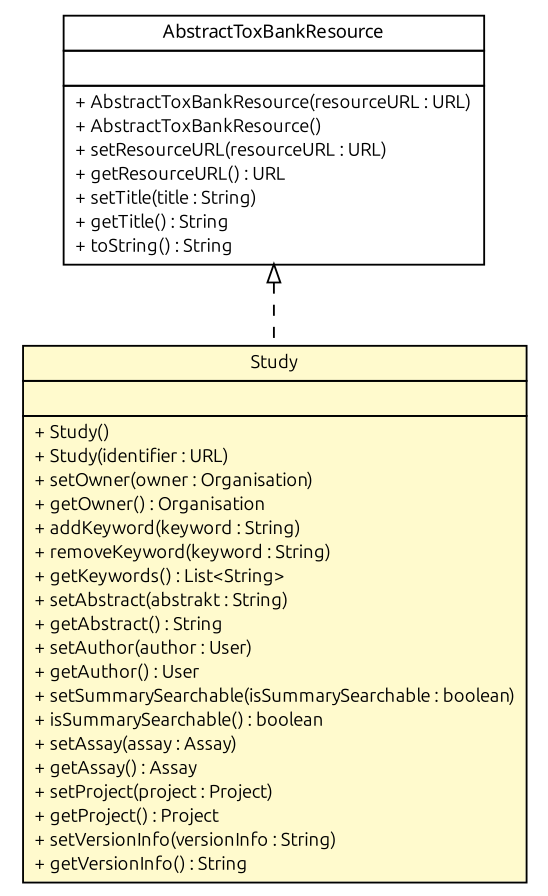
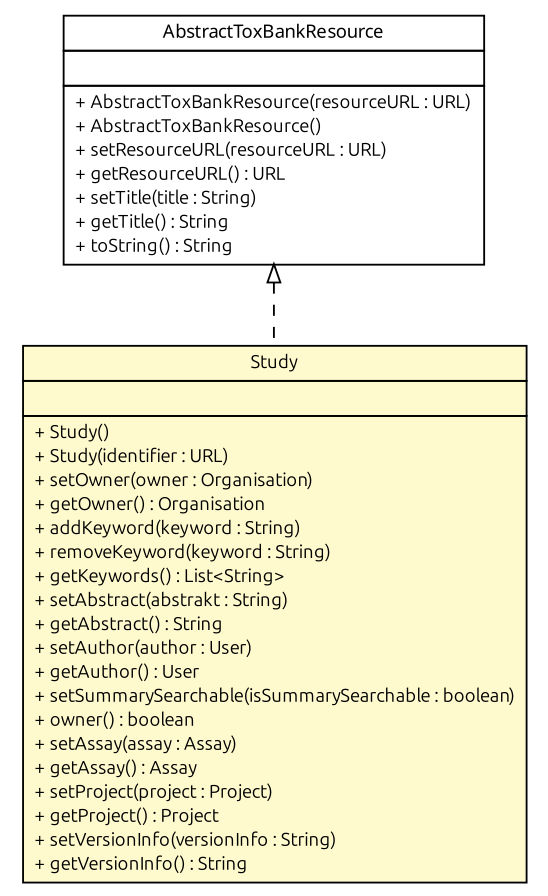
  digraph {
    fontname=Ubuntu
    node [fontcolor=black fontname=Ubuntu fontsize=10.0 shape=plaintext]
-   n1 [label=<<table border="0" cellborder="1" cellspacing="0" cellpadding="2" port="p" bgcolor="lemonChiffon" href="./Study.html"> 		<tr><td><table border="0" cellspacing="0" cellpadding="1"> 			<tr><td> Study </td></tr> 		</table></td></tr> 		<tr><td><table border="0" cellspacing="0" cellpadding="1"> 			<tr><td align="left">  </td></tr> 		</table></td></tr> 		<tr><td><table border="0" cellspacing="0" cellpadding="1"> 			<tr><td align="left"> + Study() </td></tr> 			<tr><td align="left"> + Study(identifier : URL) </td></tr> 			<tr><td align="left"> + setOwner(owner : Organisation) </td></tr> 			<tr><td align="left"> + getOwner() : Organisation </td></tr> 			<tr><td align="left"> + addKeyword(keyword : String) </td></tr> 			<tr><td align="left"> + removeKeyword(keyword : String) </td></tr> 			<tr><td align="left"> + getKeywords() : List&lt;String&gt; </td></tr> 			<tr><td align="left"> + setAbstract(abstrakt : String) </td></tr> 			<tr><td align="left"> + getAbstract() : String </td></tr> 			<tr><td align="left"> + setAuthor(author : User) </td></tr> 			<tr><td align="left"> + getAuthor() : User </td></tr> 			<tr><td align="left"> + setSummarySearchable(isSummarySearchable : boolean) </td></tr> 			<tr><td align="left"> + isSummarySearchable() : boolean </td></tr> 			<tr><td align="left"> + setAssay(assay : Assay) </td></tr> 			<tr><td align="left"> + getAssay() : Assay </td></tr> 			<tr><td align="left"> + setProject(project : Project) </td></tr> 			<tr><td align="left"> + getProject() : Project </td></tr> 			<tr><td align="left"> + setVersionInfo(versionInfo : String) </td></tr> 			<tr><td align="left"> + getVersionInfo() : String </td></tr> 		</table></td></tr> 		</table>>]
+   n1 [label=<<table border="0" cellborder="1" cellspacing="0" cellpadding="2" port="p" bgcolor="lemonChiffon" href="./Study.html"> 		<tr><td><table border="0" cellspacing="0" cellpadding="1"> 			<tr><td> Study </td></tr> 		</table></td></tr> 		<tr><td><table border="0" cellspacing="0" cellpadding="1"> 			<tr><td align="left">  </td></tr> 		</table></td></tr> 		<tr><td><table border="0" cellspacing="0" cellpadding="1"> 			<tr><td align="left"> + Study() </td></tr> 			<tr><td align="left"> + Study(identifier : URL) </td></tr> 			<tr><td align="left"> + setOwner(owner : Organisation) </td></tr> 			<tr><td align="left"> + getOwner() : Organisation </td></tr> 			<tr><td align="left"> + addKeyword(keyword : String) </td></tr> 			<tr><td align="left"> + removeKeyword(keyword : String) </td></tr> 			<tr><td align="left"> + getKeywords() : List&lt;String&gt; </td></tr> 			<tr><td align="left"> + setAbstract(abstrakt : String) </td></tr> 			<tr><td align="left"> + getAbstract() : String </td></tr> 			<tr><td align="left"> + setAuthor(author : User) </td></tr> 			<tr><td align="left"> + getAuthor() : User </td></tr> 			<tr><td align="left"> + setSummarySearchable(isSummarySearchable : boolean) </td></tr> 			<tr><td align="left"> + owner() : boolean </td></tr> 			<tr><td align="left"> + setAssay(assay : Assay) </td></tr> 			<tr><td align="left"> + getAssay() : Assay </td></tr> 			<tr><td align="left"> + setProject(project : Project) </td></tr> 			<tr><td align="left"> + getProject() : Project </td></tr> 			<tr><td align="left"> + setVersionInfo(versionInfo : String) </td></tr> 			<tr><td align="left"> + getVersionInfo() : String </td></tr> 		</table></td></tr> 		</table>>]
    n2 [label=<<table border="0" cellborder="1" cellspacing="0" cellpadding="2" port="p" href="./AbstractToxBankResource.html"> 		<tr><td><table border="0" cellspacing="0" cellpadding="1"> 			<tr><td><font face="ariali"> AbstractToxBankResource </font></td></tr> 		</table></td></tr> 		<tr><td><table border="0" cellspacing="0" cellpadding="1"> 			<tr><td align="left">  </td></tr> 		</table></td></tr> 		<tr><td><table border="0" cellspacing="0" cellpadding="1"> 			<tr><td align="left"> + AbstractToxBankResource(resourceURL : URL) </td></tr> 			<tr><td align="left"> + AbstractToxBankResource() </td></tr> 			<tr><td align="left"> + setResourceURL(resourceURL : URL) </td></tr> 			<tr><td align="left"> + getResourceURL() : URL </td></tr> 			<tr><td align="left"> + setTitle(title : String) </td></tr> 			<tr><td align="left"> + getTitle() : String </td></tr> 			<tr><td align="left"> + toString() : String </td></tr> 		</table></td></tr> 		</table>>]
    n2 -> n1 [arrowtail=empty dir=back fontname=Ubuntu fontsize=10 headport=p labelfontname=arial labelfontsize=10 tailport=p style=dashed]
  }
